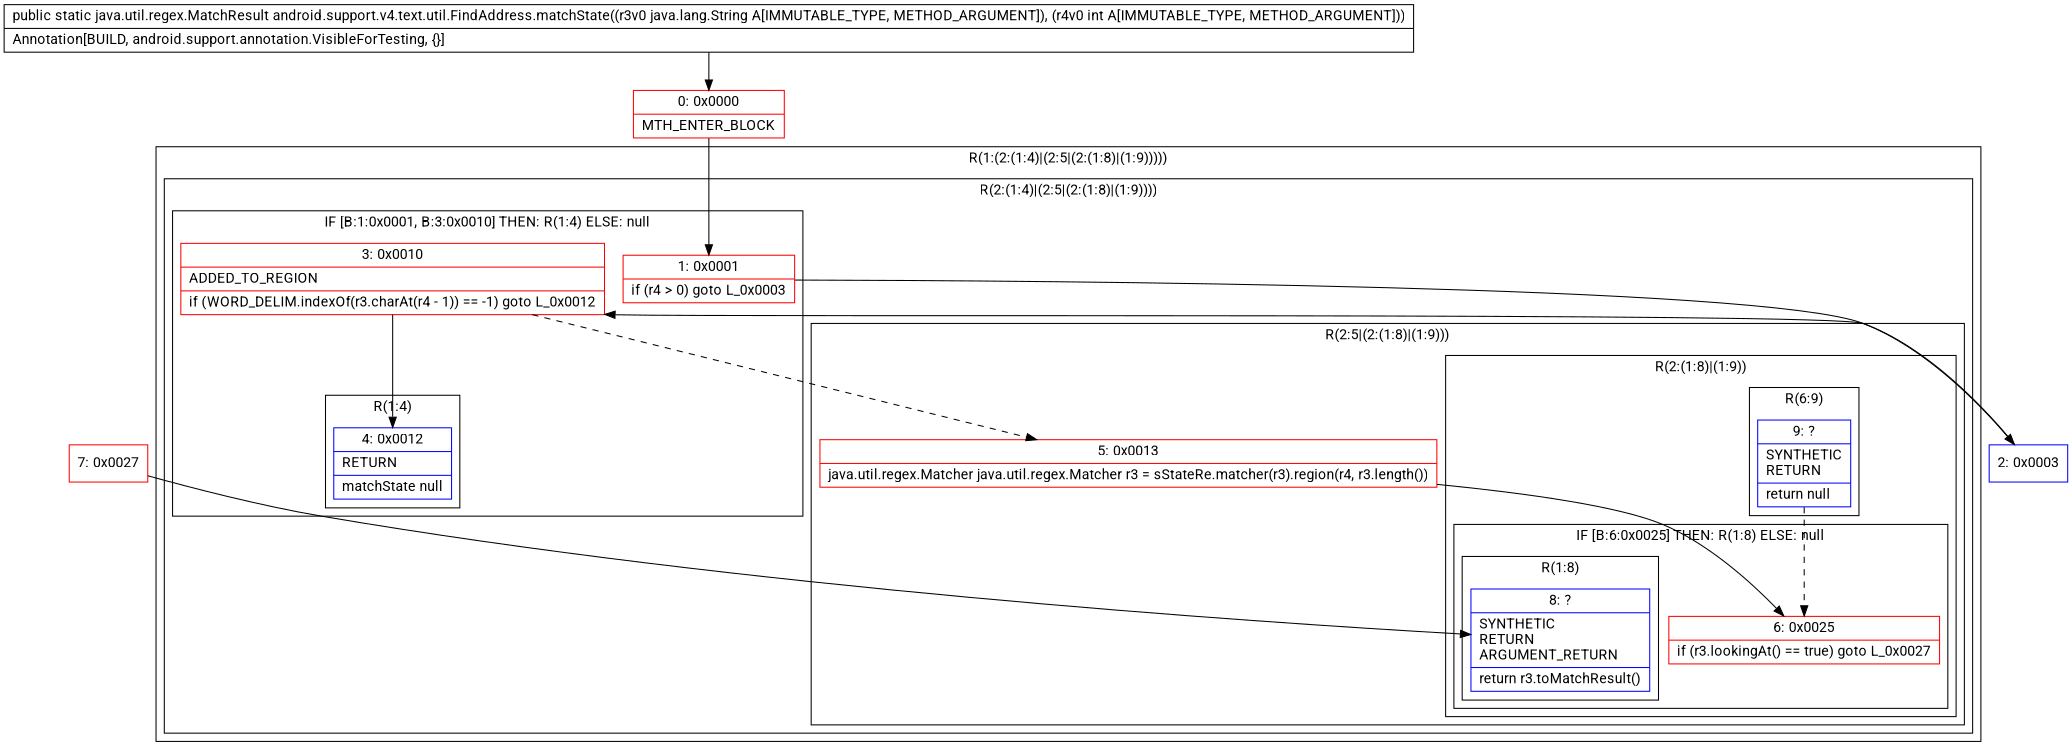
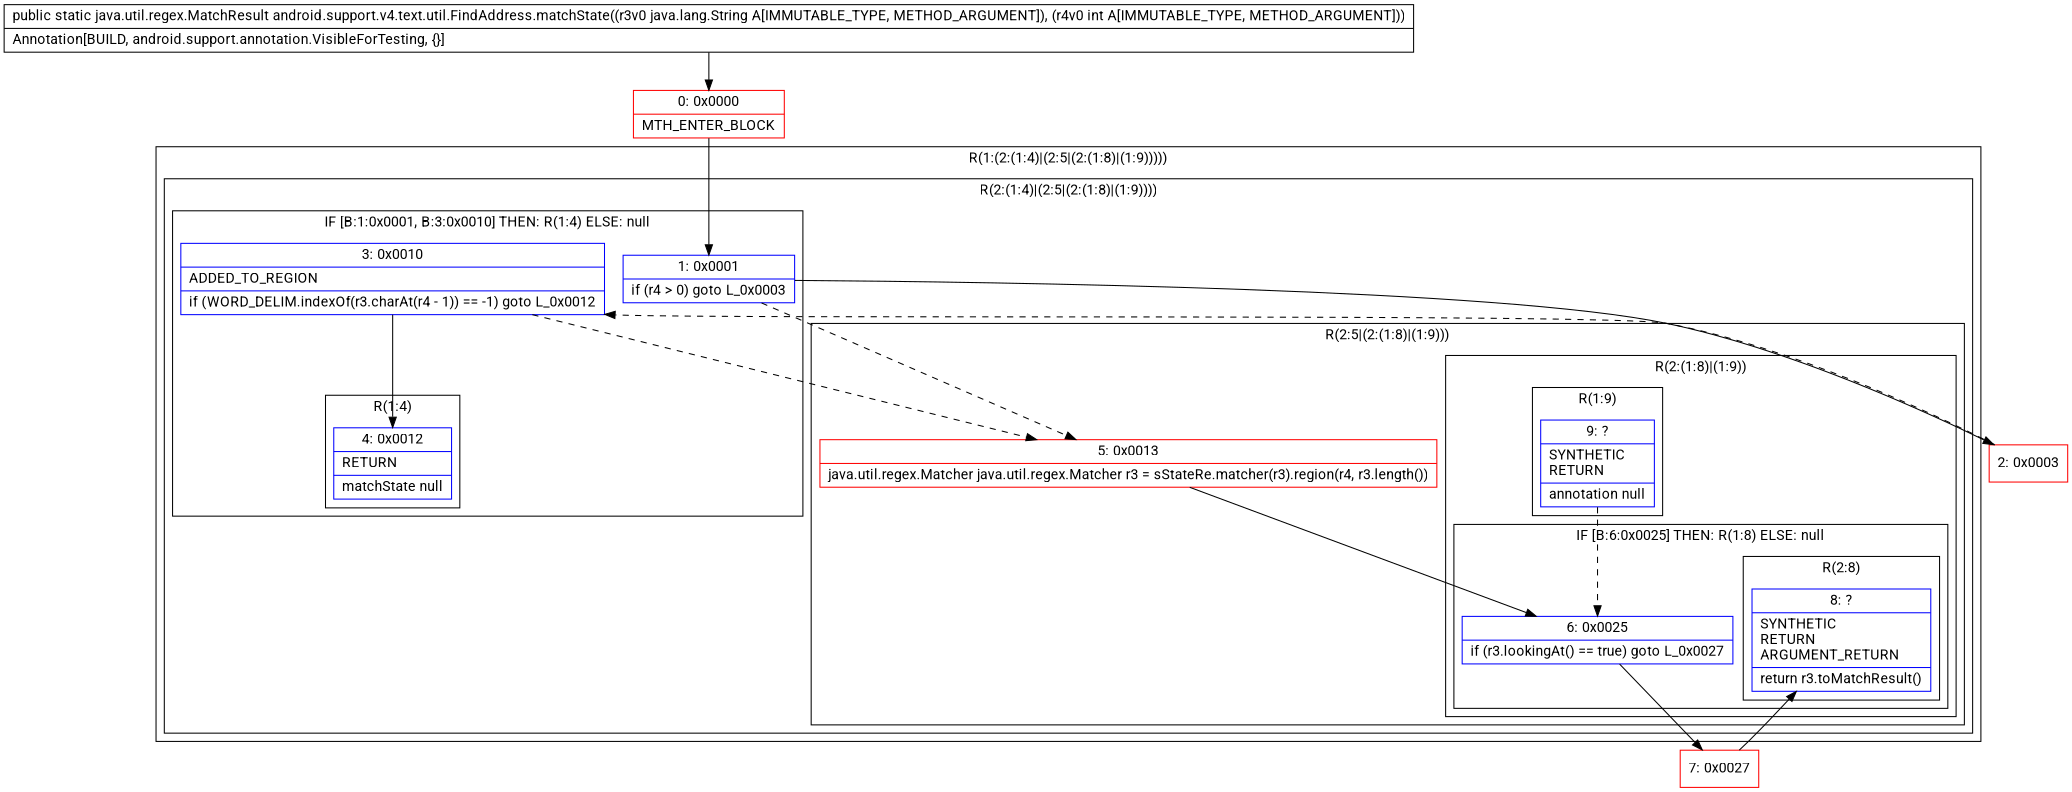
  digraph {
    fontname=Roboto
    node [color=blue fontname=Roboto shape=record]
    edge [fontname=Roboto]
    n1 [label="{4\:\ 0x0012|RETURN\l|matchState null\l}"]
-   n2 [color=red label="{1\:\ 0x0001|if (r4 \> 0) goto L_0x0003\l}"]
-   n3 [color=red label="{3\:\ 0x0010|ADDED_TO_REGION\l|if (WORD_DELIM.indexOf(r3.charAt(r4 \- 1)) == \-1) goto L_0x0012\l}"]
+   n2 [label="{1\:\ 0x0001|if (r4 \> 0) goto L_0x0003\l}"]
+   n3 [label="{3\:\ 0x0010|ADDED_TO_REGION\l|if (WORD_DELIM.indexOf(r3.charAt(r4 \- 1)) == \-1) goto L_0x0012\l}"]
    n4 [label="{8\:\ ?|SYNTHETIC\lRETURN\lARGUMENT_RETURN\l|return r3.toMatchResult()\l}"]
-   n5 [color=red label="{6\:\ 0x0025|if (r3.lookingAt() == true) goto L_0x0027\l}"]
-   n6 [label="{9\:\ ?|SYNTHETIC\lRETURN\l|return null\l}"]
+   n5 [label="{6\:\ 0x0025|if (r3.lookingAt() == true) goto L_0x0027\l}"]
+   n6 [label="{9\:\ ?|SYNTHETIC\lRETURN\l|annotation null\l}"]
    n7 [color=red label="{5\:\ 0x0013|java.util.regex.Matcher java.util.regex.Matcher r3 = sStateRe.matcher(r3).region(r4, r3.length())\l}"]
-   n8 [label="{2\:\ 0x0003}"]
+   n8 [color=red label="{2\:\ 0x0003}"]
    n9 [color=red label="{7\:\ 0x0027}"]
    n10 [color=red label="{0\:\ 0x0000|MTH_ENTER_BLOCK\l}"]
    n11 [label="{public static java.util.regex.MatchResult android.support.v4.text.util.FindAddress.matchState((r3v0 java.lang.String A[IMMUTABLE_TYPE, METHOD_ARGUMENT]), (r4v0 int A[IMMUTABLE_TYPE, METHOD_ARGUMENT]))  | Annotation[BUILD, android.support.annotation.VisibleForTesting, \{\}]\l}" color=""]
    subgraph cluster_1 {
      label="R(1:(2:(1:4)|(2:5|(2:(1:8)|(1:9)))))"
      subgraph cluster_2 {
        label="R(2:(1:4)|(2:5|(2:(1:8)|(1:9))))"
        subgraph cluster_3 {
          label="IF [B:1:0x0001, B:3:0x0010] THEN: R(1:4) ELSE: null"
          n2
          n3
          subgraph cluster_4 {
            label="R(1:4)"
            n1
          }
        }
        subgraph cluster_5 {
          label="R(2:5|(2:(1:8)|(1:9)))"
          n7
          subgraph cluster_6 {
            label="R(2:(1:8)|(1:9))"
            subgraph cluster_7 {
              label="IF [B:6:0x0025] THEN: R(1:8) ELSE: null"
              n5
              subgraph cluster_8 {
-               label="R(1:8)"
+               label="R(2:8)"
                n4
              }
            }
            subgraph cluster_9 {
-             label="R(6:9)"
+             label="R(1:9)"
              n6
            }
          }
        }
      }
    }
+   n2 -> n7 [style=dashed]
    n2 -> n8
    n3 -> n1
    n3 -> n7 [style=dashed]
+   n5 -> n9
    n6 -> n5 [style=dashed]
    n7 -> n5
-   n8 -> n3
+   n8 -> n3 [style=dashed]
    n9 -> n4
    n10 -> n2
    n11 -> n10
  }
